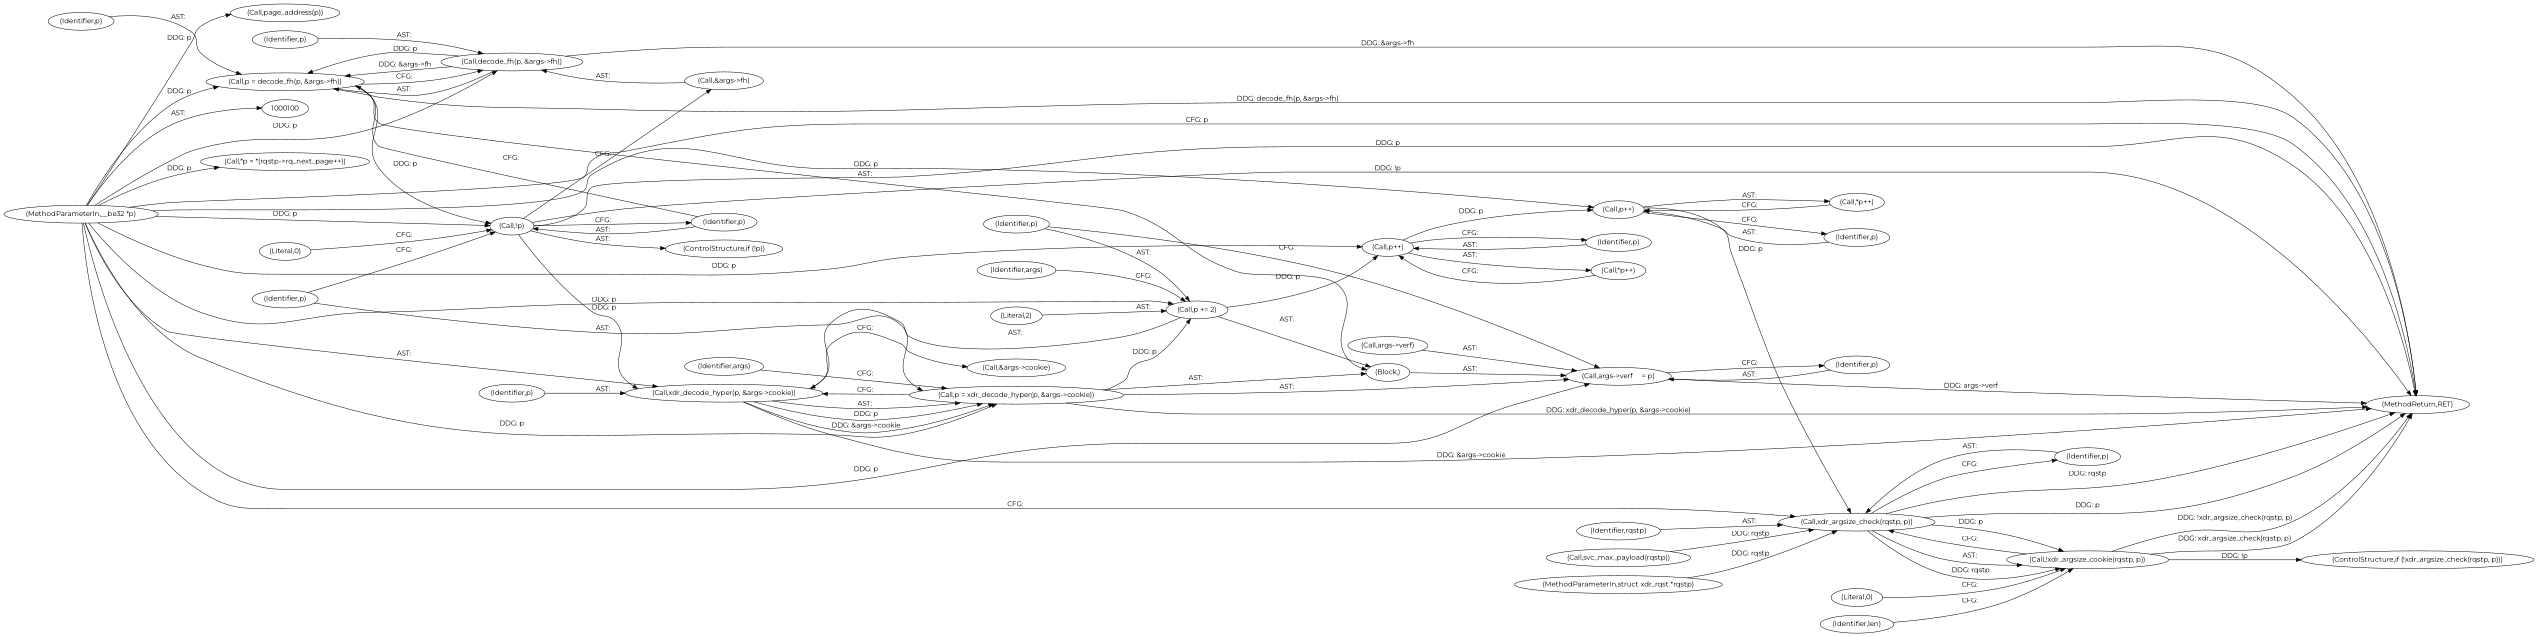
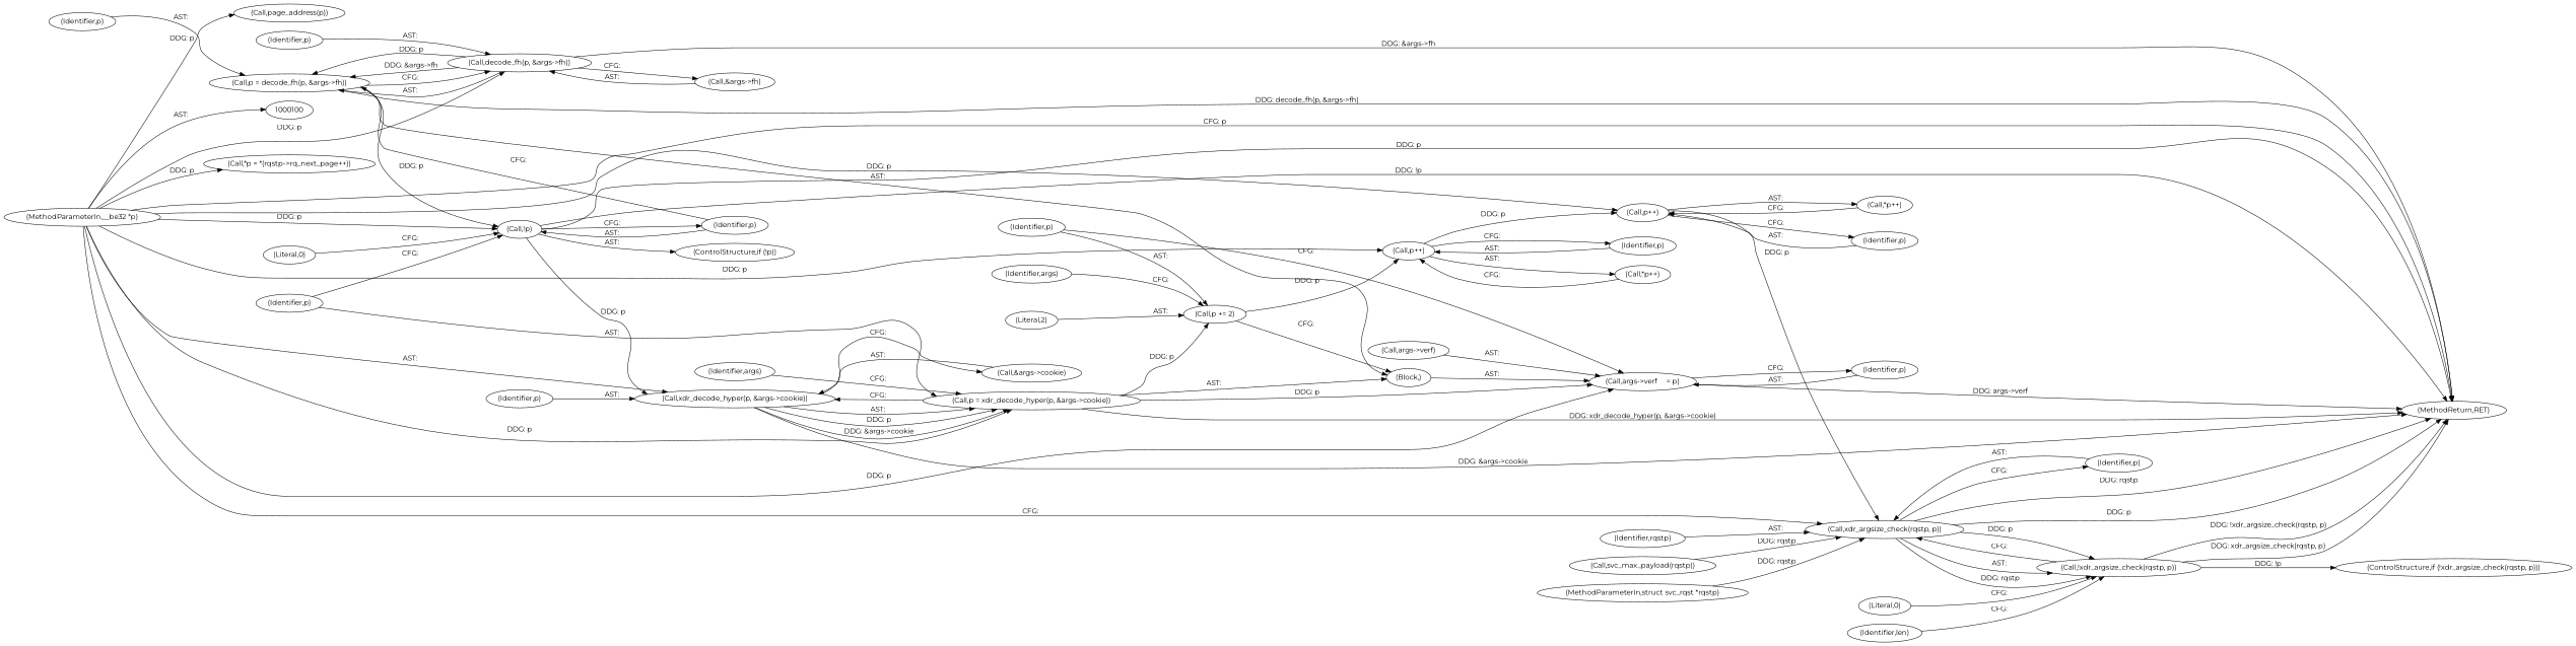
  digraph {
    fontname=Montserrat
    rankdir=LR
    node [fontname=Montserrat]
    edge [fontname=Montserrat]
    n1 [label="(Call,p = decode_fh(p, &args->fh))"]
    n2 [label="(Call,decode_fh(p, &args->fh))"]
    n3 [label="(Call,!p)"]
    n4 [label="(Block,)"]
    n5 [label="(MethodReturn,RET)"]
    n6 [label="(Call,&args->fh)"]
    n7 [label="(Call,xdr_decode_hyper(p, &args->cookie))"]
    n8 [label="(ControlStructure,if (!p))"]
    n9 [label="(Identifier,p)"]
    n10 [label="(Call,args->verf     = p)"]
    n11 [label="(MethodParameterIn,__be32 *p)"]
    n12 [label="(Call,p = xdr_decode_hyper(p, &args->cookie))"]
    n13 [label="(Call,p += 2)"]
    n14 [label="(Call,p++)"]
    n15 [label="(Call,p++)"]
    n16 [label="(Call,xdr_argsize_check(rqstp, p))"]
    n17 [label="(Call,page_address(p))"]
    n18 [label="(Call,*p = *(rqstp->rq_next_page++))"]
    1000100
    n20 [label="(Call,&args->cookie)"]
    n21 [label="(Identifier,p)"]
    n22 [label="(Identifier,p)"]
    n23 [label="(Call,*p++)"]
    n24 [label="(Identifier,p)"]
    n25 [label="(Call,*p++)"]
-   n26 [label="(Call,!xdr_argsize_cookie(rqstp, p))"]
+   n26 [label="(Call,!xdr_argsize_check(rqstp, p))"]
    n27 [label="(Identifier,p)"]
    n28 [label="(Literal,2)"]
    n29 [label="(ControlStructure,if (!xdr_argsize_check(rqstp, p)))"]
    n30 [label="(Call,svc_max_payload(rqstp))"]
    n31 [label="(Identifier,args)"]
-   n32 [label="(MethodParameterIn,struct xdr_rqst *rqstp)"]
+   n32 [label="(MethodParameterIn,struct svc_rqst *rqstp)"]
    n33 [label="(Identifier,p)"]
    n34 [label="(Identifier,len)"]
    n35 [label="(Call,args->verf)"]
    n36 [label="(Identifier,rqstp)"]
    n37 [label="(Identifier,p)"]
    n38 [label="(Identifier,p)"]
    n39 [label="(Literal,0)"]
    n40 [label="(Identifier,p)"]
    n41 [label="(Identifier,args)"]
    n42 [label="(Identifier,p)"]
    n43 [label="(Literal,0)"]
    n1 -> n2 [label="CFG: "]
    n1 -> n3 [label="DDG: p"]
    n1 -> n4 [label="AST: "]
    n1 -> n5 [label="DDG: decode_fh(p, &args->fh)"]
    n2 -> n1 [label="AST: "]
    n2 -> n1 [label="DDG: p"]
    n2 -> n1 [label="DDG: &args->fh"]
    n2 -> n5 [label="DDG: &args->fh"]
-   n3 -> n6 [label="CFG: "]
+   n2 -> n6 [label="CFG: "]
    n3 -> n5 [label="DDG: p"]
    n3 -> n5 [label="DDG: !p"]
    n3 -> n7 [label="DDG: p"]
    n3 -> n8 [label="AST: "]
    n3 -> n9 [label="CFG: "]
    n4 -> n10 [label="AST: "]
    n6 -> n2 [label="AST: "]
    n7 -> n5 [label="DDG: &args->cookie"]
    n7 -> n12 [label="AST: "]
    n7 -> n12 [label="DDG: p"]
    n7 -> n12 [label="DDG: &args->cookie"]
    n7 -> n20 [label="CFG: "]
    n9 -> n1 [label="CFG: "]
    n9 -> n3 [label="AST: "]
    n10 -> n5 [label="DDG: args->verf"]
    n10 -> n21 [label="CFG: "]
-   n11 -> n1 [label="DDG: p"]
    n11 -> n2 [label="DDG: p"]
    n11 -> n3 [label="DDG: p"]
    n11 -> n5 [label="CFG: p"]
    n11 -> n7 [label="AST: "]
    n11 -> n10 [label="DDG: p"]
    n11 -> n12 [label="DDG: p"]
-   n11 -> n13 [label="DDG: p"]
    n11 -> n14 [label="DDG: p"]
    n11 -> n15 [label="DDG: p"]
    n11 -> n16 [label="CFG: "]
    n11 -> n17 [label="DDG: p"]
    n11 -> n18 [label="DDG: p"]
    n11 -> 1000100 [label="AST: "]
    n12 -> n4 [label="AST: "]
    n12 -> n5 [label="DDG: xdr_decode_hyper(p, &args->cookie)"]
    n12 -> n7 [label="CFG: "]
-   n12 -> n10 [label="AST: "]
+   n12 -> n10 [label="DDG: p"]
    n12 -> n13 [label="DDG: p"]
-   n13 -> n4 [label="AST: "]
+   n13 -> n4 [label="CFG: "]
    n13 -> n14 [label="DDG: p"]
    n14 -> n15 [label="DDG: p"]
    n14 -> n22 [label="CFG: "]
    n14 -> n23 [label="AST: "]
    n15 -> n16 [label="DDG: p"]
    n15 -> n24 [label="CFG: "]
    n15 -> n25 [label="AST: "]
    n16 -> n5 [label="DDG: rqstp"]
    n16 -> n5 [label="DDG: p"]
    n16 -> n26 [label="AST: "]
    n16 -> n26 [label="DDG: rqstp"]
    n16 -> n26 [label="DDG: p"]
    n16 -> n27 [label="CFG: "]
-   n13 -> n7 [label="AST: "]
+   n20 -> n7 [label="AST: "]
    n21 -> n10 [label="AST: "]
    n22 -> n14 [label="AST: "]
    n23 -> n14 [label="CFG: "]
    n24 -> n15 [label="AST: "]
    n25 -> n15 [label="CFG: "]
    n26 -> n5 [label="DDG: !xdr_argsize_check(rqstp, p)"]
    n26 -> n5 [label="DDG: xdr_argsize_check(rqstp, p)"]
    n26 -> n16 [label="CFG: "]
    n26 -> n29 [label="DDG: !p"]
    n27 -> n16 [label="AST: "]
    n28 -> n13 [label="AST: "]
    n30 -> n16 [label="DDG: rqstp"]
    n31 -> n13 [label="CFG: "]
    n32 -> n16 [label="DDG: rqstp"]
    n33 -> n10 [label="CFG: "]
    n33 -> n13 [label="AST: "]
    n34 -> n26 [label="CFG: "]
    n35 -> n10 [label="AST: "]
    n36 -> n16 [label="AST: "]
    n37 -> n3 [label="CFG: "]
    n37 -> n12 [label="AST: "]
    n38 -> n7 [label="AST: "]
    n39 -> n26 [label="CFG: "]
    n40 -> n1 [label="AST: "]
    n41 -> n12 [label="CFG: "]
    n42 -> n2 [label="AST: "]
    n43 -> n3 [label="CFG: "]
  }
